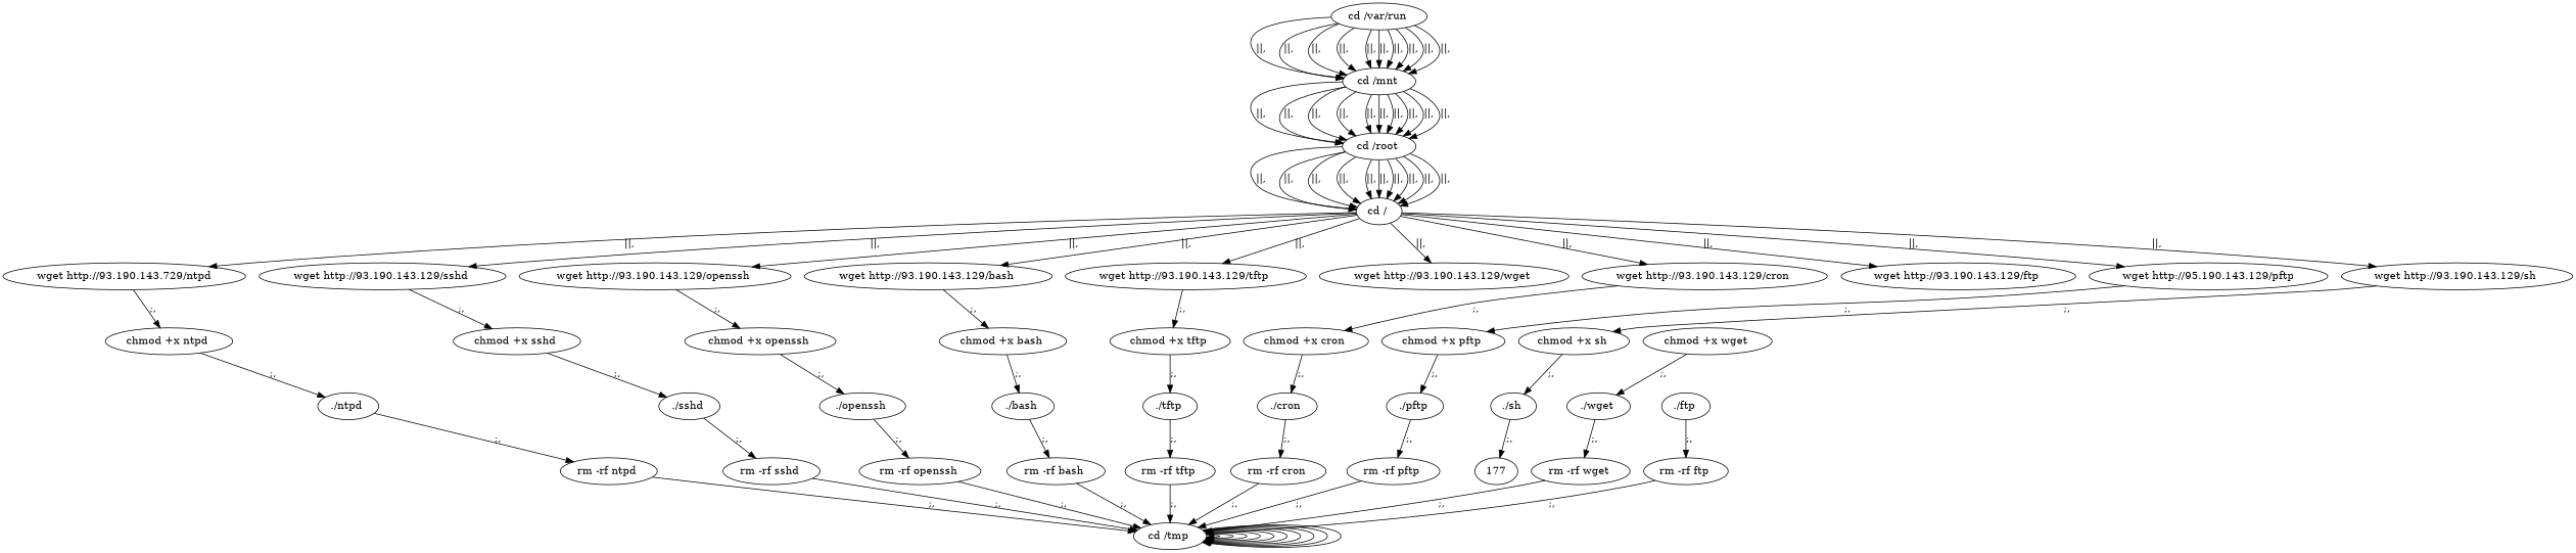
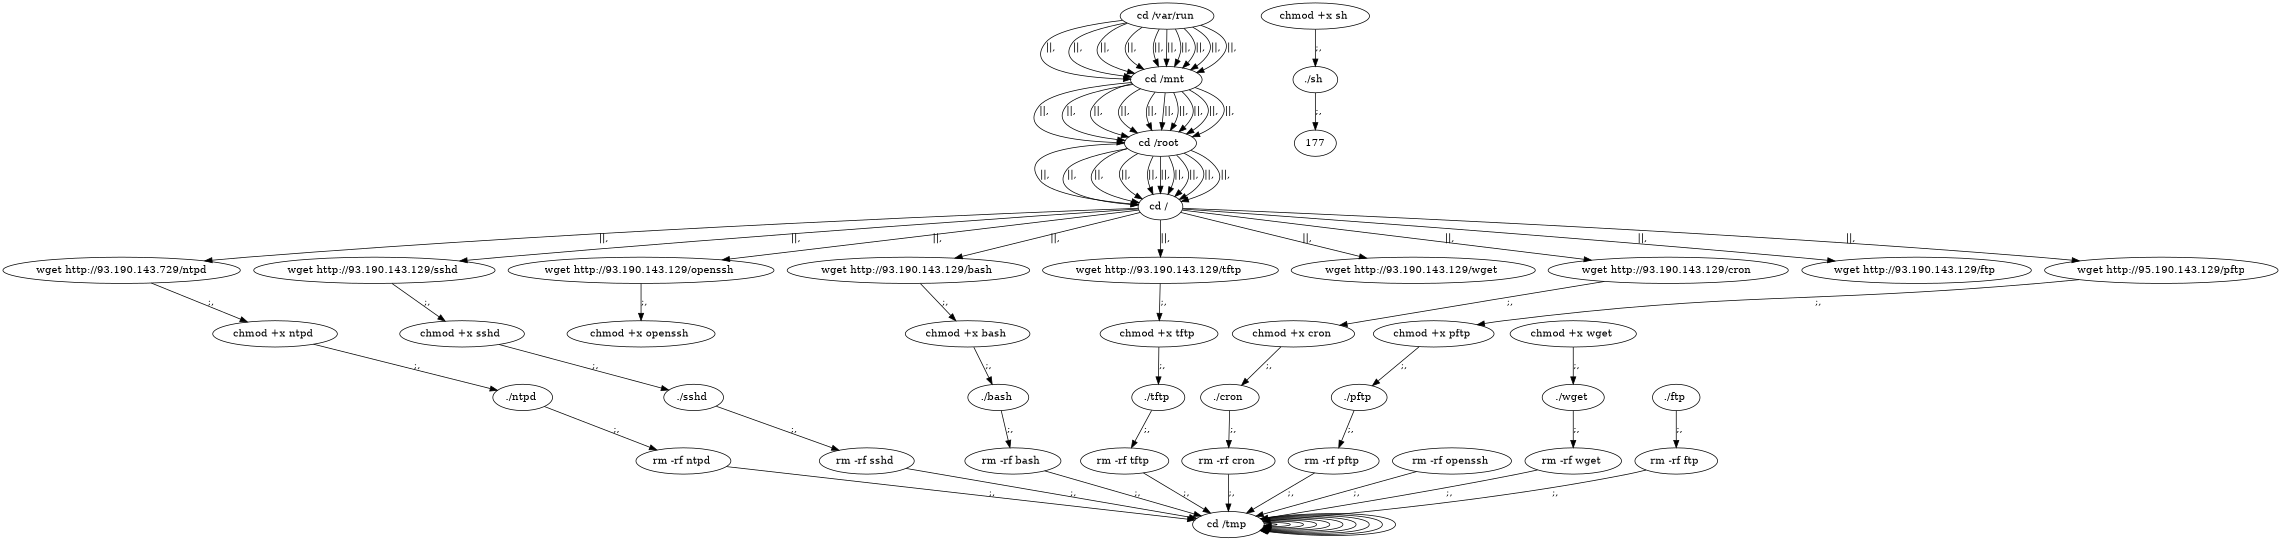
  digraph {
    n1 [label="cd /tmp "]
    n2 [label="cd /var/run "]
    n3 [label="cd /mnt "]
    n4 [label="cd /root "]
    n5 [label="cd / "]
    n6 [label="wget http://93.190.143.729/ntpd"]
    n7 [label="wget http://93.190.143.129/sshd "]
    n8 [label="wget http://93.190.143.129/openssh "]
    n9 [label="wget http://93.190.143.129/bash "]
    n10 [label="wget http://93.190.143.129/tftp "]
    n11 [label="wget http://93.190.143.129/wget "]
    n12 [label="wget http://93.190.143.129/cron "]
    n13 [label="wget http://93.190.143.129/ftp "]
    n14 [label="wget http://95.190.143.129/pftp"]
-   n15 [label="wget http://93.190.143.129/sh "]
    n16 [label="chmod +x ntpd "]
    n17 [label="chmod +x sshd "]
    n18 [label="chmod +x openssh "]
    n19 [label="chmod +x bash "]
    n20 [label="chmod +x tftp "]
    n21 [label="chmod +x cron "]
    n22 [label="chmod +x pftp "]
    n23 [label="chmod +x sh "]
    n24 [label="./ntpd "]
    n25 [label="rm -rf ntpd "]
    n26 [label="./sshd "]
    n27 [label="rm -rf sshd "]
-   n28 [label="./openssh "]
    n29 [label="rm -rf openssh "]
    n30 [label="./bash "]
    n31 [label="rm -rf bash "]
    n32 [label="./tftp "]
    n33 [label="rm -rf tftp "]
    n34 [label="chmod +x wget "]
    n35 [label="./wget "]
    n36 [label="rm -rf wget "]
    n37 [label="./cron "]
    n38 [label="rm -rf cron "]
    n39 [label="./ftp "]
    n40 [label="rm -rf ftp "]
    n41 [label="./pftp "]
    n42 [label="rm -rf pftp "]
    n43 [label="./sh "]
    177
    n1 -> n1
    n1 -> n1
    n1 -> n1
    n1 -> n1
    n1 -> n1
    n1 -> n1
    n1 -> n1
    n1 -> n1
    n1 -> n1
    n1 -> n1
    n2 -> n3 [label="||,"]
    n2 -> n3 [label="||,"]
    n2 -> n3 [label="||,"]
    n2 -> n3 [label="||,"]
    n2 -> n3 [label="||,"]
    n2 -> n3 [label="||,"]
    n2 -> n3 [label="||,"]
    n2 -> n3 [label="||,"]
    n2 -> n3 [label="||,"]
    n2 -> n3 [label="||,"]
    n3 -> n4 [label="||,"]
    n3 -> n4 [label="||,"]
    n3 -> n4 [label="||,"]
    n3 -> n4 [label="||,"]
    n3 -> n4 [label="||,"]
    n3 -> n4 [label="||,"]
    n3 -> n4 [label="||,"]
    n3 -> n4 [label="||,"]
    n3 -> n4 [label="||,"]
    n3 -> n4 [label="||,"]
    n4 -> n5 [label="||,"]
    n4 -> n5 [label="||,"]
    n4 -> n5 [label="||,"]
    n4 -> n5 [label="||,"]
    n4 -> n5 [label="||,"]
    n4 -> n5 [label="||,"]
    n4 -> n5 [label="||,"]
    n4 -> n5 [label="||,"]
    n4 -> n5 [label="||,"]
    n4 -> n5 [label="||,"]
    n5 -> n6 [label="||,"]
    n5 -> n7 [label="||,"]
    n5 -> n8 [label="||,"]
    n5 -> n9 [label="||,"]
    n5 -> n10 [label="||,"]
    n5 -> n11 [label="||,"]
    n5 -> n12 [label="||,"]
    n5 -> n13 [label="||,"]
    n5 -> n14 [label="||,"]
-   n5 -> n15 [label="||,"]
    n6 -> n16 [label=";,"]
    n7 -> n17 [label=";,"]
    n8 -> n18 [label=";,"]
    n9 -> n19 [label=";,"]
    n10 -> n20 [label=";,"]
    n12 -> n21 [label=";,"]
    n14 -> n22 [label=";,"]
-   n15 -> n23 [label=";,"]
    n16 -> n24 [label=";,"]
    n17 -> n26 [label=";,"]
-   n18 -> n28 [label=";,"]
    n19 -> n30 [label=";,"]
    n20 -> n32 [label=";,"]
    n21 -> n37 [label=";,"]
    n22 -> n41 [label=";,"]
    n23 -> n43 [label=";,"]
    n24 -> n25 [label=";,"]
    n25 -> n1 [label=";,"]
    n26 -> n27 [label=";,"]
    n27 -> n1 [label=";,"]
-   n28 -> n29 [label=";,"]
    n29 -> n1 [label=";,"]
    n30 -> n31 [label=";,"]
    n31 -> n1 [label=";,"]
    n32 -> n33 [label=";,"]
    n33 -> n1 [label=";,"]
    n34 -> n35 [label=";,"]
    n35 -> n36 [label=";,"]
    n36 -> n1 [label=";,"]
    n37 -> n38 [label=";,"]
    n38 -> n1 [label=";,"]
    n39 -> n40 [label=";,"]
    n40 -> n1 [label=";,"]
    n41 -> n42 [label=";,"]
    n42 -> n1 [label=";,"]
    n43 -> 177 [label=";,"]
  }
